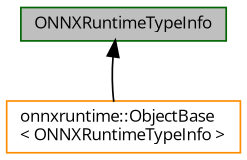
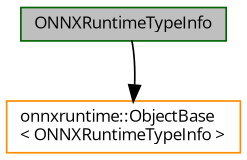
  digraph {
    fontname="Open Sans"
    node [fontname="Open Sans" fontsize=10 shape=record style=filled]
    n1 [color=darkgreen fillcolor=grey75 fontcolor=black height=0.2 label=ONNXRuntimeTypeInfo width=0.4]
    n2 [color=darkorange fillcolor=white height=0.2 label="onnxruntime::ObjectBase\l\< ONNXRuntimeTypeInfo \>" width=0.4]
-   n1 -> n2 [color=black dir=back fontname="Open Sans" fontsize=10 labelfontname=Helvetica labelfontsize=10 style=solid]
+   n2 -> n1 [color=black dir=back fontname="Open Sans" fontsize=10 labelfontname=Helvetica labelfontsize=10 style=solid]
  }
